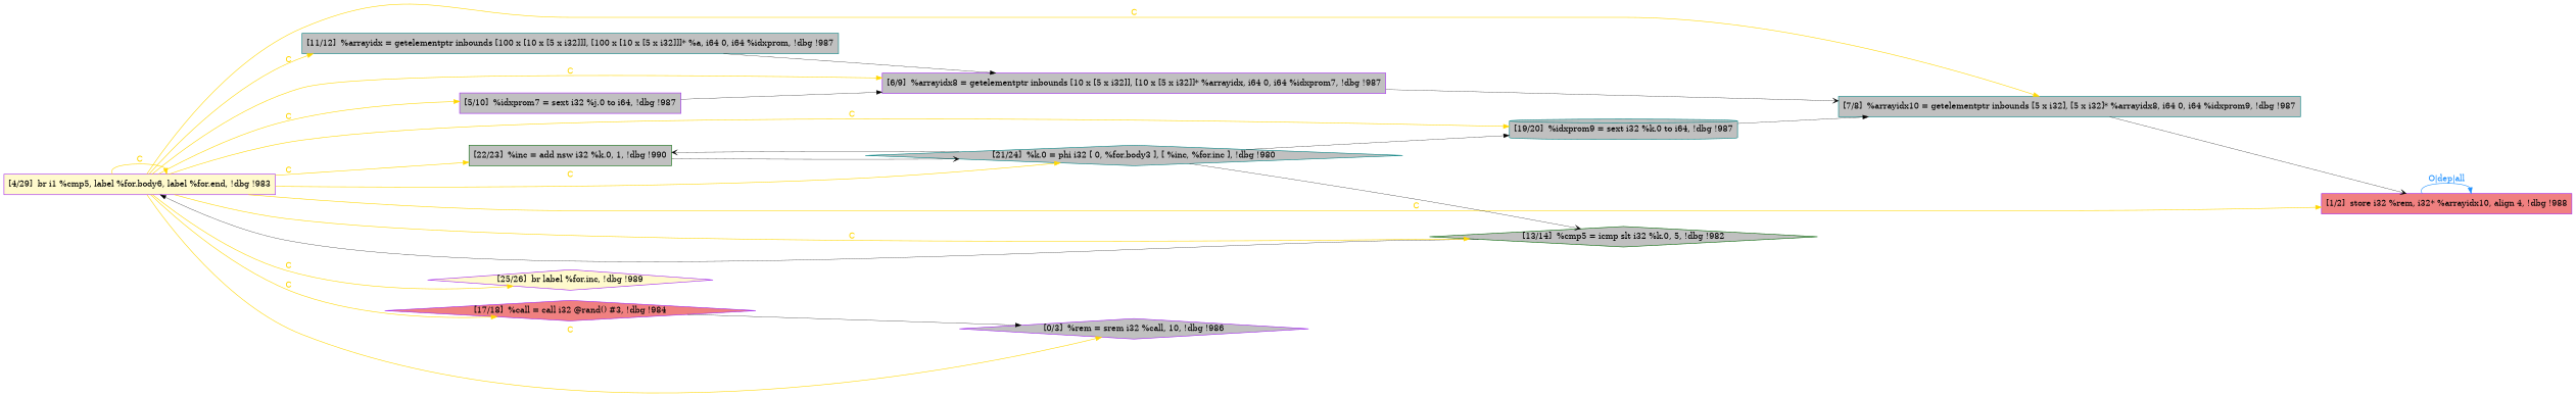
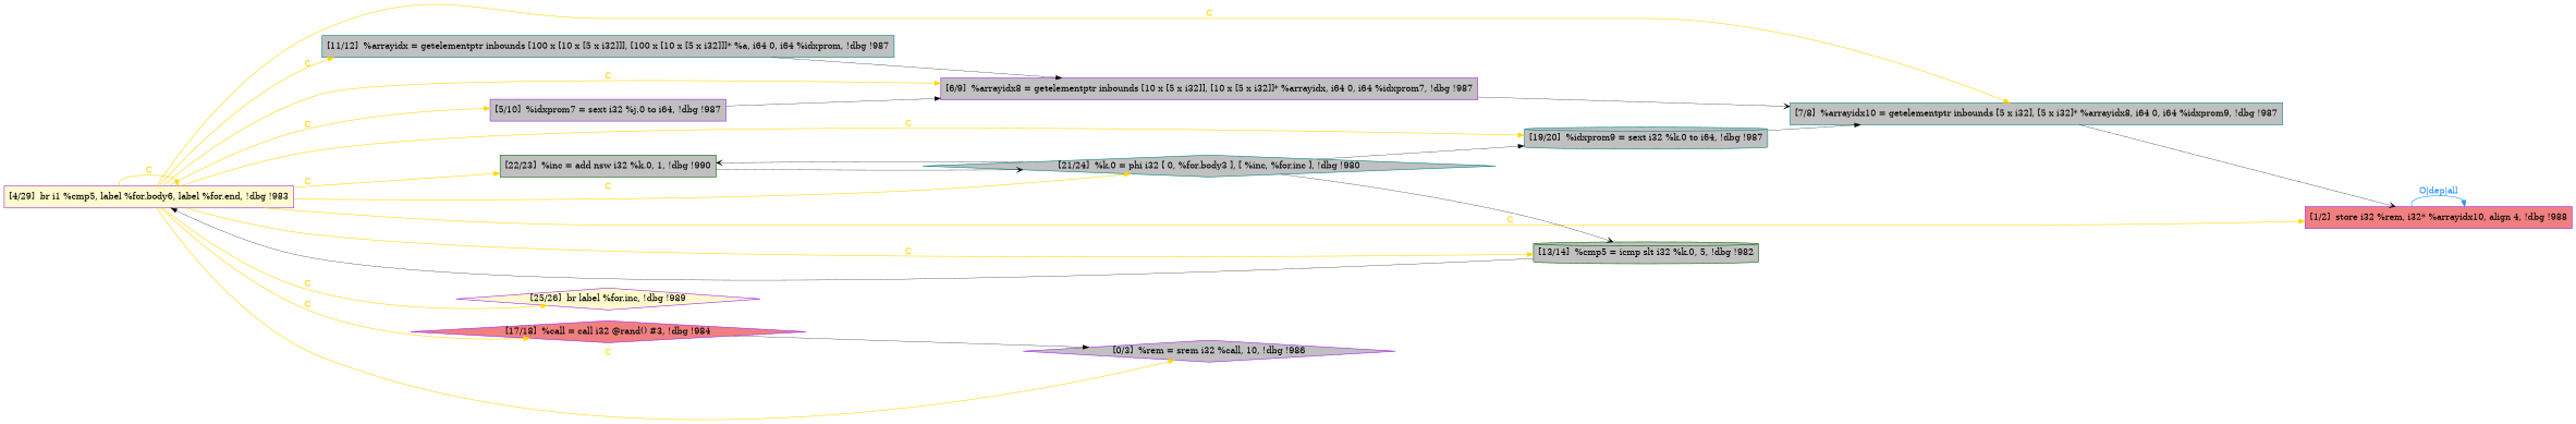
  digraph {
    rankdir=LR
    node [color=purple fillcolor=grey shape=box style=filled]
    edge [color=gold fontcolor=gold penwidth=1.0 style=solid]
    n1 [label="[5/10]  %idxprom7 = sext i32 %j.0 to i64, !dbg !987"]
    n2 [label="[6/9]  %arrayidx8 = getelementptr inbounds [10 x [5 x i32]], [10 x [5 x i32]]* %arrayidx, i64 0, i64 %idxprom7, !dbg !987"]
    n3 [color=teal label="[7/8]  %arrayidx10 = getelementptr inbounds [5 x i32], [5 x i32]* %arrayidx8, i64 0, i64 %idxprom9, !dbg !987"]
    n4 [color=teal label="[19/20]  %idxprom9 = sext i32 %k.0 to i64, !dbg !987" shape=cylinder]
    n5 [fillcolor=lightcoral label="[1/2]  store i32 %rem, i32* %arrayidx10, align 4, !dbg !988"]
    n6 [color=teal label="[11/12]  %arrayidx = getelementptr inbounds [100 x [10 x [5 x i32]]], [100 x [10 x [5 x i32]]]* %a, i64 0, i64 %idxprom, !dbg !987"]
    n7 [fillcolor=lemonchiffon label="[25/26]  br label %for.inc, !dbg !989" shape=diamond]
    n8 [fillcolor=lightcoral label="[17/18]  %call = call i32 @rand() #3, !dbg !984" shape=diamond]
    n9 [label="[0/3]  %rem = srem i32 %call, 10, !dbg !986" shape=diamond]
-   n10 [color=darkgreen label="[13/14]  %cmp5 = icmp slt i32 %k.0, 5, !dbg !982" shape=diamond]
+   n10 [color=darkgreen label="[13/14]  %cmp5 = icmp slt i32 %k.0, 5, !dbg !982" shape=cylinder]
    n11 [fillcolor=lemonchiffon label="[4/29]  br i1 %cmp5, label %for.body6, label %for.end, !dbg !983"]
    n12 [color=darkgreen label="[22/23]  %inc = add nsw i32 %k.0, 1, !dbg !990"]
    n13 [color=teal label="[21/24]  %k.0 = phi i32 [ 0, %for.body3 ], [ %inc, %for.inc ], !dbg !980" shape=diamond]
    n1 -> n2 [arrowhead=normal color=black fontcolor=black penwidth=0.5 style=bold]
    n2 -> n3 [arrowhead=vee color=black fontcolor=black penwidth=0.5 style=bold]
    n3 -> n5 [arrowhead=vee color=black fontcolor=black penwidth=0.5 style=bold]
    n4 -> n3 [arrowhead=normal color=black fontcolor=black penwidth=0.5]
    n5 -> n5 [arrowhead=normal color=dodgerblue fontcolor=dodgerblue label="O|dep|all"]
    n6 -> n2 [arrowhead=normal color=black fontcolor=black penwidth=0.5]
    n8 -> n9 [arrowhead=normal color=black fontcolor=black penwidth=0.5]
    n10 -> n11 [arrowhead=normal color=black fontcolor=black penwidth=0.5 style=bold]
    n11 -> n1 [label=C]
    n11 -> n2 [label=C]
    n11 -> n3 [label=C]
    n11 -> n4 [label=C]
    n11 -> n5 [label=C]
    n11 -> n6 [label=C]
    n11 -> n7 [label=C]
    n11 -> n8 [label=C]
    n11 -> n9 [label=C]
    n11 -> n10 [label=C]
    n11 -> n11 [label=C]
    n11 -> n12 [label=C]
    n11 -> n13 [label=C]
    n12 -> n13 [arrowhead=vee color=black fontcolor=black penwidth=0.5]
    n13 -> n4 [arrowhead=normal color=black fontcolor=black penwidth=0.5 style=bold]
    n13 -> n10 [arrowhead=vee color=black fontcolor=black penwidth=0.5 style=bold]
    n13 -> n12 [arrowhead=vee color=black fontcolor=black penwidth=0.5 style=bold]
  }
